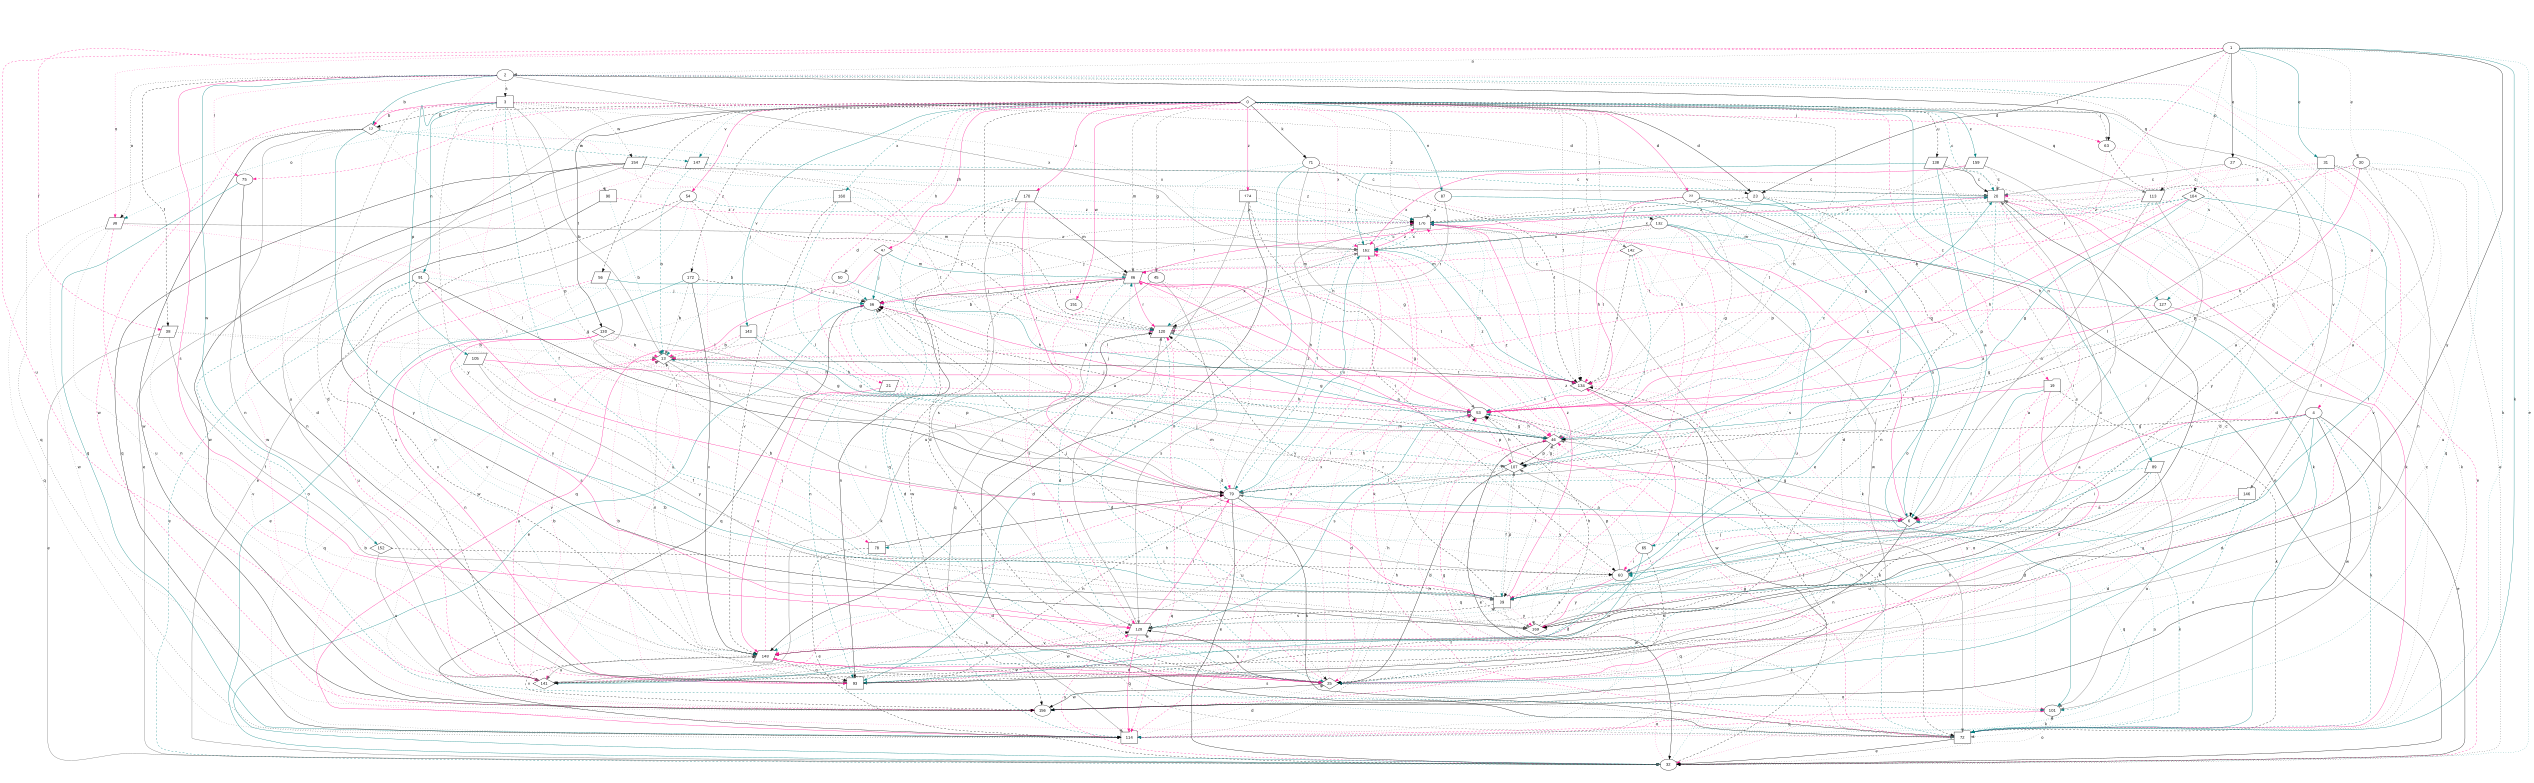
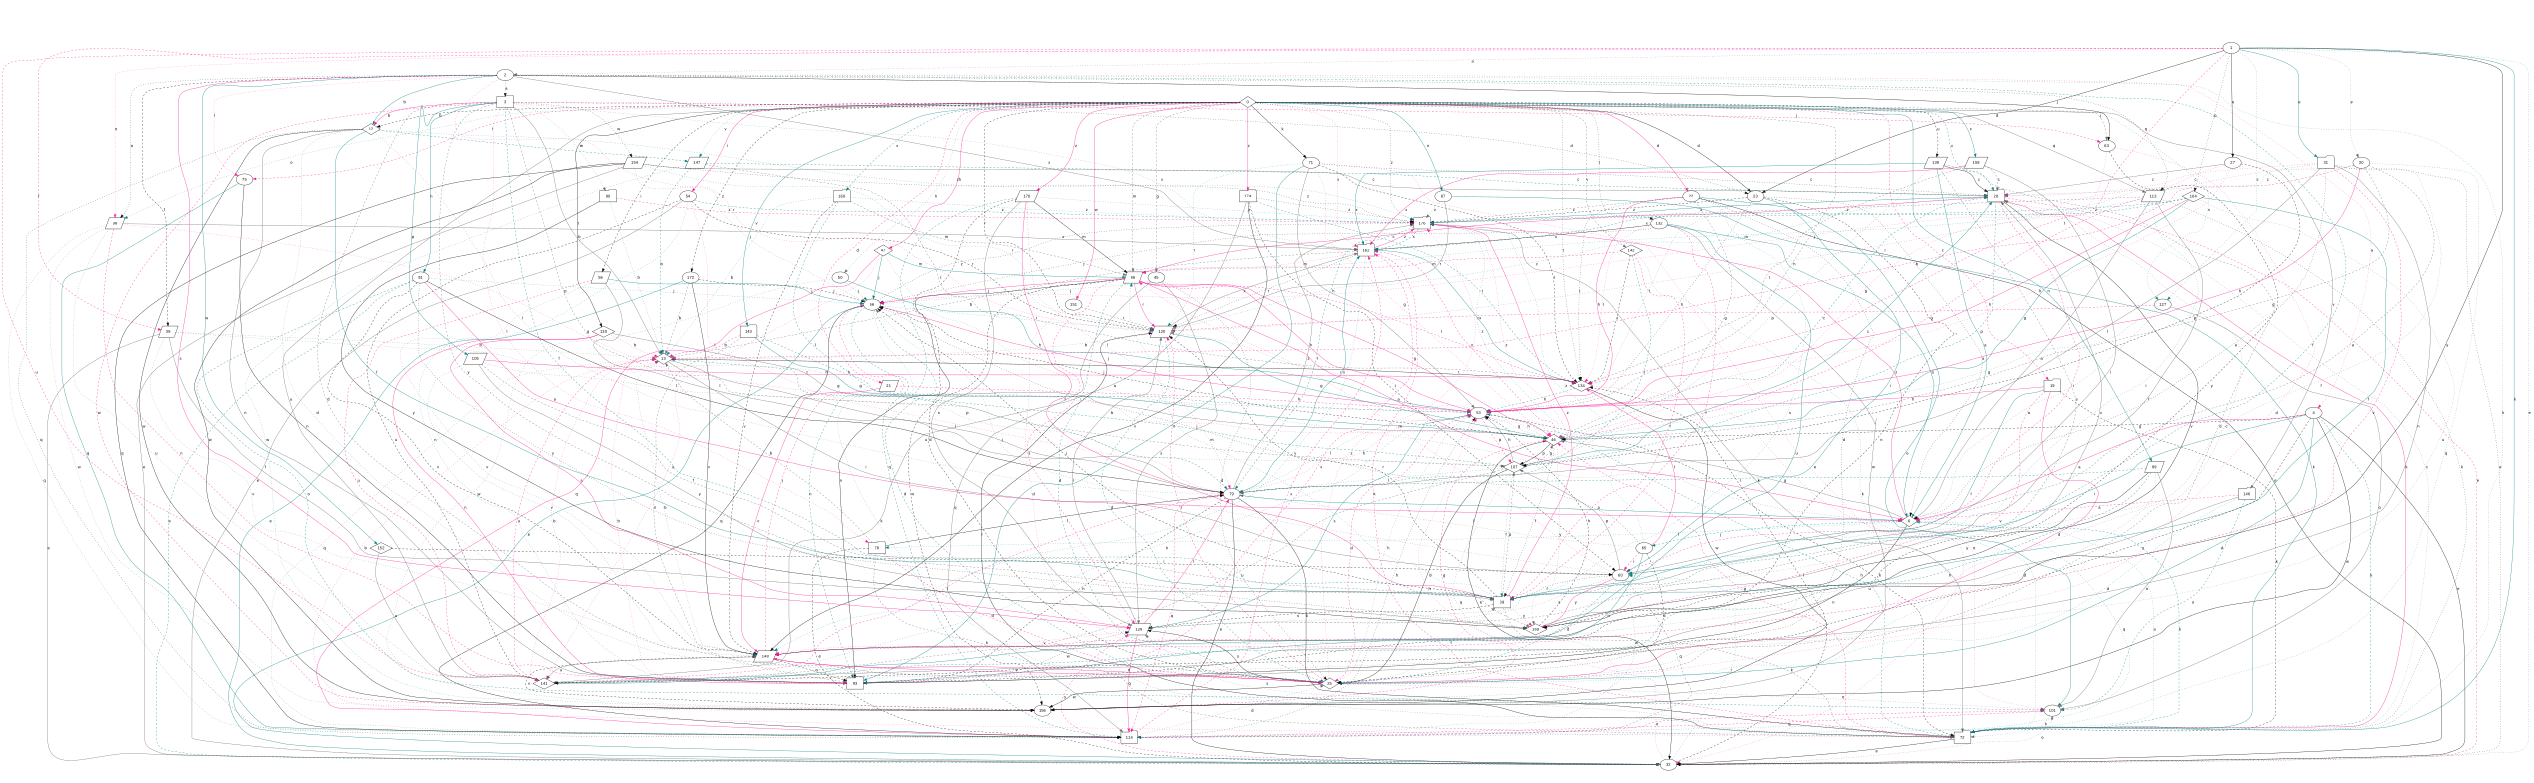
  strict digraph {
    fontname="Liberation Sans"
    node [fontname="Liberation Sans" shape=ellipse]
    edge [color=gray40 fontname="Liberation Sans" style=solid]
    0 [shape=diamond]
    12 [shape=diamond]
    19 [shape=folder]
    20 [shape=folder]
    21 [shape=parallelogram]
    22
    23
    45
    47 [shape=diamond]
    50
    53
    54
    56 [shape=parallelogram]
    63
    71
    75
    86 [shape=parallelogram]
    87
    89 [shape=parallelogram]
    98 [shape=parallelogram]
    113 [shape=parallelogram]
    120 [shape=parallelogram]
    127
    130 [shape=diamond]
    132
    134 [shape=diamond]
    138 [shape=parallelogram]
    141 [shape=diamond]
    142 [shape=diamond]
    143 [shape=folder]
    146 [shape=folder]
    147 [shape=parallelogram]
    151
    159 [shape=parallelogram]
    160 [shape=folder]
    162 [shape=folder]
    170 [shape=parallelogram]
    172
    174 [shape=folder]
    176 [shape=folder]
    39 [shape=folder]
    25 [shape=diamond]
    156
    93 [shape=folder]
    114 [shape=folder]
    79
    72 [shape=folder]
    148 [shape=parallelogram]
    32
    107 [shape=diamond]
    60
    128 [shape=parallelogram]
    46 [shape=diamond]
    101
    6 [shape=diamond]
    66
    169 [shape=diamond]
    13 [shape=diamond]
    1
    2
    27
    30
    31 [shape=folder]
    38 [shape=parallelogram]
    104 [shape=diamond]
    3 [shape=folder]
    4
    152 [shape=diamond]
    78 [shape=folder]
    90 [shape=folder]
    91
    105 [shape=parallelogram]
    154 [shape=parallelogram]
    65
    0 -> 12 [color=black label=b style=dashed]
    0 -> 19 [color=deeppink label=c style=dashed]
    0 -> 20 [color=teal label=c style=dashed]
    0 -> 21 [color=deeppink label=d style=dashed]
    0 -> 22 [color=deeppink label=d]
    0 -> 23 [color=black label=d]
    0 -> 45 [label=g style=dashed]
    0 -> 47 [color=deeppink label=h]
    0 -> 50 [label=h style=dotted]
    0 -> 53 [label=h style=dashed]
    0 -> 54 [color=deeppink label=i]
    0 -> 56 [color=black label=i style=dashed]
    0 -> 63 [label=j style=dashed]
    0 -> 71 [color=black label=k]
    0 -> 75 [color=deeppink label=l style=dashed]
    0 -> 86 [label=m style=dashed]
    0 -> 87 [color=teal label=n]
    0 -> 89 [color=teal label=n]
    0 -> 98 [color=teal label=o style=dotted]
    0 -> 113 [label=q]
    0 -> 120 [color=black label=r style=dashed]
    0 -> 127 [color=teal label=s style=dotted]
    0 -> 130 [color=black label=t]
    0 -> 132 [color=black label=t style=dotted]
    0 -> 134 [color=black label=t style=dotted]
    0 -> 138 [color=black label=u style=dashed]
    0 -> 141 [label=u]
    0 -> 142 [label=v style=dashed]
    0 -> 143 [color=teal label=v]
    0 -> 146 [label=v]
    0 -> 147 [color=teal label=v style=dotted]
    0 -> 151 [color=deeppink label=w]
    0 -> 159 [color=teal label=x]
    0 -> 160 [color=teal label=x style=dashed]
    0 -> 162 [color=deeppink label=x style=dotted]
    0 -> 170 [color=deeppink label=z]
    0 -> 172 [color=black label=z style=dashed]
    0 -> 174 [color=deeppink label=z]
    0 -> 176 [color=black label=z style=dotted]
    12 -> 147 [color=teal label=v style=dashed]
    12 -> 176 [color=teal label=z style=dotted]
    12 -> 39 [color=teal label=f]
    12 -> 25 [label=d style=dotted]
    12 -> 156 [color=black label=w]
    12 -> 93 [label=n]
    12 -> 114 [color=black label=q style=dotted]
    12 -> 79 [label=l style=dotted]
    19 -> 53 [color=deeppink label=h]
    19 -> 39 [color=teal label=f]
    19 -> 25 [color=deeppink label=d]
    19 -> 72 [color=black label=k style=dashed]
    19 -> 148 [color=deeppink label=v style=dashed]
    20 -> 176 [color=teal label=z]
    20 -> 72 [color=deeppink label=k]
    20 -> 148 [color=black label=v]
    20 -> 32 [color=deeppink label=e style=dashed]
    20 -> 107 [color=teal label=p style=dashed]
    20 -> 60 [color=deeppink label=i style=dashed]
    21 -> 53 [color=deeppink label=h style=dashed]
    21 -> 148 [color=deeppink label=v]
    22 -> 53 [color=deeppink label=h]
    22 -> 134 [color=black label=t style=dotted]
    22 -> 176 [label=z style=dashed]
    22 -> 25 [color=black label=d style=dotted]
    22 -> 32 [color=black label=e]
    22 -> 128 [color=teal label=s style=dotted]
    22 -> 46 [label=g style=dashed]
    22 -> 101 [color=teal label=o]
    23 -> 53 [color=black label=h style=dotted]
    23 -> 134 [label=t style=dotted]
    23 -> 176 [color=black label=z style=dashed]
    23 -> 93 [color=black label=n style=dashed]
    23 -> 60 [color=teal label=i]
    23 -> 6 [color=black label=a style=dotted]
    45 -> 25 [color=black label=d style=dotted]
    45 -> 114 [label=q]
    45 -> 128 [label=s]
    45 -> 66 [color=teal label=j style=dotted]
    47 -> 86 [color=teal label=m]
    47 -> 141 [color=deeppink label=u style=dotted]
    47 -> 114 [color=deeppink label=q]
    47 -> 6 [label=a style=dotted]
    47 -> 66 [color=teal label=j]
    50 -> 53 [color=teal label=h]
    50 -> 156 [label=w style=dotted]
    50 -> 66 [color=teal label=j style=dotted]
    53 -> 120 [label=r style=dotted]
    53 -> 25 [color=deeppink label=d style=dashed]
    53 -> 79 [color=teal label=l style=dotted]
    53 -> 72 [color=black label=k style=dashed]
    53 -> 107 [color=deeppink label=p style=dashed]
    53 -> 128 [color=teal label=s]
    53 -> 46 [label=g style=dotted]
    53 -> 66 [color=deeppink label=j]
    54 -> 120 [color=black label=r style=dashed]
    54 -> 141 [color=black label=u style=dashed]
    54 -> 176 [color=teal label=z style=dashed]
    54 -> 93 [color=teal label=n style=dotted]
    54 -> 79 [color=deeppink label=l style=dotted]
    54 -> 32 [label=e]
    56 -> 141 [color=deeppink label=u style=dashed]
    56 -> 79 [label=l]
    56 -> 148 [label=v style=dotted]
    56 -> 66 [color=teal label=j]
    63 -> 25 [color=deeppink label=d style=dotted]
    63 -> 46 [color=deeppink label=g style=dotted]
    63 -> 169 [color=black label=y style=dashed]
    71 -> 20 [color=black label=c style=dotted]
    71 -> 53 [label=h]
    71 -> 120 [color=teal label=r style=dotted]
    71 -> 134 [color=black label=t style=dashed]
    71 -> 93 [color=teal label=n]
    71 -> 32 [color=deeppink label=e style=dotted]
    71 -> 46 [color=deeppink label=g style=dotted]
    75 -> 93 [color=black label=n]
    75 -> 114 [color=teal label=q]
    86 -> 20 [color=deeppink label=c]
    86 -> 53 [color=deeppink label=h]
    86 -> 120 [color=deeppink label=r]
    86 -> 134 [color=deeppink label=t style=dashed]
    86 -> 25 [color=teal label=d style=dashed]
    86 -> 156 [color=black label=w style=dashed]
    86 -> 93 [color=black label=n]
    86 -> 128 [color=deeppink label=s style=dashed]
    86 -> 46 [color=deeppink label=g]
    86 -> 6 [color=deeppink label=a]
    86 -> 66 [color=deeppink label=j]
    87 -> 120 [label=r]
    87 -> 176 [label=z style=dotted]
    87 -> 72 [color=teal label=k]
    89 -> 141 [color=teal label=h style=dashed]
    89 -> 25 [label=d style=dotted]
    89 -> 79 [color=teal label=l style=dashed]
    89 -> 101 [label=o]
    89 -> 169 [color=black label=y]
    98 -> 141 [label=u style=dotted]
    98 -> 162 [label=x]
    98 -> 156 [label=w style=dotted]
    98 -> 93 [color=deeppink label=n style=dashed]
    98 -> 114 [label=q style=dotted]
    98 -> 46 [color=deeppink label=g style=dotted]
    113 -> 86 [color=teal label=m style=dotted]
    113 -> 176 [label=z style=dashed]
    113 -> 39 [label=f]
    113 -> 72 [color=black label=k style=dotted]
    113 -> 60 [color=teal label=i style=dotted]
    113 -> 46 [color=deeppink label=g style=dashed]
    113 -> 6 [label=a]
    120 -> 20 [color=teal label=c style=dotted]
    120 -> 162 [label=x]
    120 -> 25 [color=teal label=d style=dashed]
    120 -> 46 [color=teal label=g]
    120 -> 13 [label=b style=dotted]
    127 -> 120 [color=deeppink label=r style=dashed]
    127 -> 46 [color=teal label=g style=dotted]
    127 -> 101 [label=o]
    127 -> 6 [label=a style=dotted]
    130 -> 93 [color=deeppink label=n]
    130 -> 128 [color=deeppink label=s]
    130 -> 46 [label=g]
    130 -> 13 [color=deeppink label=b style=dotted]
    132 -> 134 [color=deeppink label=t style=dotted]
    132 -> 141 [color=teal label=u]
    132 -> 162 [color=black label=x]
    132 -> 39 [color=deeppink label=f style=dashed]
    132 -> 156 [label=w]
    132 -> 6 [color=teal label=a]
    132 -> 66 [color=black label=j style=dotted]
    134 -> 53 [color=teal label=h style=dashed]
    134 -> 162 [color=teal label=x]
    134 -> 156 [color=black label=w]
    134 -> 101 [color=deeppink label=o style=dotted]
    138 -> 20 [color=black label=c]
    138 -> 162 [color=teal label=x]
    138 -> 25 [label=d style=dashed]
    138 -> 107 [label=p style=dotted]
    138 -> 128 [label=s style=dashed]
    138 -> 6 [color=teal label=a]
    141 -> 53 [color=teal label=h style=dotted]
    141 -> 79 [color=deeppink label=l style=dashed]
    141 -> 13 [color=deeppink label=b style=dotted]
    142 -> 86 [color=deeppink label=m style=dashed]
    142 -> 134 [color=black label=t style=dashed]
    142 -> 39 [color=deeppink label=f style=dashed]
    142 -> 79 [color=teal label=l style=dashed]
    142 -> 72 [color=teal label=k style=dotted]
    143 -> 53 [color=teal label=h style=dashed]
    143 -> 93 [label=n style=dashed]
    143 -> 46 [color=teal label=g]
    143 -> 13 [color=deeppink label=b style=dashed]
    146 -> 141 [label=u]
    146 -> 25 [color=teal label=d style=dotted]
    146 -> 101 [color=teal label=o style=dashed]
    146 -> 6 [color=deeppink label=a style=dashed]
    147 -> 20 [color=teal label=c style=dashed]
    147 -> 134 [label=t style=dashed]
-   147 -> 156 [color=deeppink label=w style=dotted]
+   147 -> 156 [color=teal label=w style=dotted]
    147 -> 13 [color=teal label=b style=dashed]
    151 -> 120 [label=r style=dashed]
    151 -> 25 [color=deeppink label=d style=dotted]
    159 -> 20 [label=c style=dashed]
    159 -> 134 [label=t style=dashed]
    159 -> 162 [color=deeppink label=x]
    159 -> 60 [label=i]
    160 -> 86 [label=m style=dashed]
    160 -> 176 [color=teal label=z style=dotted]
    160 -> 79 [color=teal label=l style=dashed]
    160 -> 148 [color=black label=v style=dashed]
    160 -> 13 [color=teal label=b style=dotted]
    162 -> 86 [color=deeppink label=m style=dotted]
    162 -> 120 [color=black label=r style=dotted]
    162 -> 176 [color=deeppink label=z]
    162 -> 72 [color=deeppink label=k style=dashed]
    162 -> 148 [color=teal label=v style=dotted]
    162 -> 13 [label=b style=dashed]
    170 -> 86 [color=black label=m]
    170 -> 176 [color=teal label=z style=dotted]
    170 -> 39 [color=deeppink label=f]
    170 -> 25 [color=black label=d style=dashed]
    170 -> 114 [color=teal label=q style=dashed]
    170 -> 79 [color=deeppink label=l style=dotted]
    170 -> 128 [label=s]
    172 -> 148 [color=black label=v]
    172 -> 32 [color=teal label=e]
    172 -> 66 [color=black label=j style=dashed]
    172 -> 13 [label=b style=dashed]
    174 -> 134 [color=teal label=t style=dashed]
    174 -> 141 [label=u]
    174 -> 176 [color=black label=z style=dotted]
    174 -> 148 [color=black label=v]
    174 -> 60 [color=black label=i style=dashed]
    176 -> 162 [color=teal label=x style=dashed]
    176 -> 79 [color=teal label=l style=dashed]
    176 -> 72 [label=k]
    39 -> 86 [color=teal label=m style=dotted]
    39 -> 120 [color=black label=r style=dashed]
    39 -> 176 [color=deeppink label=z]
    39 -> 72 [label=k style=dashed]
    39 -> 107 [label=p style=dashed]
    39 -> 128 [color=black label=s style=dashed]
    39 -> 66 [color=black label=j style=dashed]
    39 -> 169 [color=deeppink label=y style=dotted]
    25 -> 53 [label=h style=dotted]
    25 -> 120 [color=deeppink label=r style=dashed]
    25 -> 176 [color=deeppink label=z style=dotted]
    25 -> 39 [label=f style=dotted]
    25 -> 156 [color=black label=w]
    25 -> 148 [color=deeppink label=v]
    25 -> 128 [color=black label=s]
    25 -> 101 [label=o style=dotted]
    156 -> 148 [color=black label=v style=dashed]
    156 -> 46 [color=deeppink label=g style=dashed]
    93 -> 162 [color=deeppink label=x style=dashed]
    93 -> 128 [color=black label=w style=dotted]
    93 -> 13 [color=deeppink label=b style=dotted]
    114 -> 53 [color=black label=h style=dotted]
    114 -> 162 [color=deeppink label=x style=dashed]
    114 -> 25 [label=d style=dotted]
    114 -> 101 [color=deeppink label=o style=dashed]
    79 -> 53 [color=deeppink label=h style=dotted]
    79 -> 162 [color=teal label=x]
    79 -> 176 [label=z]
    79 -> 93 [color=black label=n style=dashed]
    79 -> 114 [color=deeppink label=q style=dashed]
    79 -> 72 [color=black label=k]
    79 -> 32 [color=black label=e]
    79 -> 6 [color=teal label=a]
    72 -> 20 [label=c style=dotted]
    72 -> 53 [color=teal label=h style=dashed]
    72 -> 120 [color=black label=r]
    72 -> 32 [color=black label=e]
    72 -> 128 [label=s style=dotted]
    72 -> 46 [color=deeppink label=g style=dashed]
    72 -> 6 [color=teal label=a style=dotted]
    72 -> 13 [color=deeppink label=b style=dotted]
    148 -> 20 [label=c style=dotted]
    148 -> 141 [label=u]
    148 -> 25 [color=deeppink label=d]
    148 -> 93 [color=black label=n style=dashed]
    148 -> 66 [color=deeppink label=j style=dashed]
    148 -> 13 [label=b style=dotted]
    32 -> 53 [color=deeppink label=h style=dotted]
    32 -> 134 [color=black label=t style=dashed]
    32 -> 60 [color=teal label=i style=dotted]
    32 -> 128 [color=deeppink label=s style=dashed]
    32 -> 101 [label=o style=dotted]
    107 -> 20 [color=teal label=c]
    107 -> 53 [label=h]
    107 -> 141 [label=u style=dashed]
    107 -> 176 [color=deeppink label=z style=dotted]
    107 -> 39 [color=teal label=f style=dotted]
    107 -> 25 [color=black label=d]
    107 -> 114 [label=q style=dotted]
    107 -> 79 [color=teal label=l style=dotted]
    107 -> 46 [label=g style=dashed]
    107 -> 13 [color=teal label=b style=dashed]
    60 -> 86 [color=deeppink label=m style=dotted]
    60 -> 39 [color=black label=f style=dotted]
    60 -> 25 [color=teal label=d style=dashed]
    60 -> 156 [color=teal label=w style=dotted]
    60 -> 114 [label=q style=dashed]
    60 -> 107 [label=p]
    60 -> 128 [label=s style=dotted]
    60 -> 66 [label=j style=dotted]
    60 -> 169 [color=deeppink label=y]
    128 -> 120 [label=r]
    128 -> 114 [color=deeppink label=q]
    128 -> 79 [color=deeppink label=l]
    128 -> 148 [color=deeppink label=v style=dotted]
    46 -> 20 [color=teal label=c style=dashed]
    46 -> 53 [label=h style=dotted]
    46 -> 162 [color=deeppink label=x style=dashed]
    46 -> 176 [color=teal label=z style=dotted]
    46 -> 39 [color=black label=f style=dotted]
    46 -> 32 [color=black label=e]
    46 -> 107 [color=black label=p]
    46 -> 66 [color=black label=j style=dashed]
    46 -> 169 [label=y style=dotted]
    101 -> 114 [color=deeppink label=q style=dashed]
    101 -> 72 [label=k style=dotted]
    6 -> 176 [color=deeppink label=z]
    6 -> 93 [color=black label=n]
    6 -> 114 [color=teal label=q style=dotted]
    6 -> 72 [color=teal label=k style=dashed]
    6 -> 46 [label=g]
    6 -> 78 [color=teal label=l style=dotted]
    6 -> 65 [color=teal label=j style=dashed]
    66 -> 120 [color=teal label=r style=dotted]
    66 -> 176 [color=black label=z style=dotted]
    66 -> 25 [color=teal label=d style=dashed]
    66 -> 93 [color=teal label=n style=dashed]
    66 -> 114 [color=black label=q]
    66 -> 72 [color=teal label=k style=dotted]
    66 -> 32 [color=teal label=e]
    169 -> 20 [label=c]
    169 -> 53 [color=black label=h style=dashed]
    13 -> 134 [color=black label=t]
    13 -> 141 [color=deeppink label=u style=dashed]
    13 -> 114 [label=q style=dotted]
    13 -> 79 [label=l]
    13 -> 60 [label=i]
    1 -> 23 [color=black label=d]
    1 -> 98 [color=deeppink label=o style=dotted]
    1 -> 127 [color=teal label=s style=dotted]
    1 -> 134 [color=deeppink label=t style=dashed]
    1 -> 141 [color=deeppink label=u style=dashed]
    1 -> 72 [color=teal label=k]
    1 -> 32 [color=teal label=e style=dotted]
    1 -> 169 [color=black label=y]
    1 -> 2 [label=a style=dotted]
    1 -> 27 [color=black label=e]
    1 -> 30 [label=e style=dotted]
    1 -> 31 [color=teal label=e]
    1 -> 38 [color=deeppink label=f style=dashed]
    1 -> 104 [color=black label=p style=dotted]
    2 -> 12 [color=teal label=b]
    2 -> 63 [color=black label=j]
    2 -> 75 [color=deeppink label=l style=dotted]
    2 -> 98 [color=black label=o style=dotted]
    2 -> 113 [color=black label=q style=dotted]
    2 -> 120 [color=deeppink label=r style=dotted]
    2 -> 162 [label=x]
    2 -> 39 [color=teal label=f style=dashed]
    2 -> 72 [color=teal label=k style=dotted]
    2 -> 128 [color=deeppink label=s]
    2 -> 38 [color=black label=f style=dashed]
    2 -> 3 [color=black label=a style=dotted]
    2 -> 4 [color=deeppink label=a style=dotted]
    2 -> 152 [color=teal label=w]
    27 -> 20 [label=c]
    27 -> 53 [color=deeppink label=h style=dotted]
    27 -> 107 [color=black label=p style=dashed]
    27 -> 66 [color=deeppink label=j style=dotted]
    30 -> 20 [color=teal label=c style=dotted]
    30 -> 53 [color=deeppink label=h]
    30 -> 114 [color=teal label=q style=dotted]
    30 -> 46 [label=g style=dashed]
    30 -> 6 [label=a style=dashed]
    30 -> 13 [color=deeppink label=b style=dashed]
    31 -> 20 [color=deeppink label=c style=dotted]
    31 -> 120 [label=r style=dotted]
    31 -> 39 [label=f style=dotted]
    31 -> 93 [label=n]
    31 -> 79 [label=l]
    31 -> 148 [color=deeppink label=v style=dashed]
    31 -> 32 [color=black label=e style=dotted]
    31 -> 6 [color=black label=a style=dotted]
    38 -> 53 [label=h style=dotted]
    38 -> 39 [label=f]
    38 -> 148 [label=v style=dotted]
    38 -> 32 [label=e]
    38 -> 13 [label=b style=dotted]
    104 -> 53 [color=deeppink label=h]
    104 -> 141 [label=u style=dotted]
    104 -> 162 [color=teal label=x style=dashed]
    104 -> 176 [color=teal label=z style=dashed]
    104 -> 39 [color=teal label=f]
    104 -> 46 [color=teal label=g]
    3 -> 12 [color=deeppink label=b]
    3 -> 23 [color=black label=d style=dotted]
    3 -> 63 [color=deeppink label=j style=dashed]
    3 -> 162 [label=x style=dotted]
    3 -> 39 [color=teal label=f style=dashed]
    3 -> 25 [label=d style=dashed]
    3 -> 156 [color=deeppink label=w style=dashed]
    3 -> 107 [label=p style=dashed]
    3 -> 169 [label=y style=dashed]
    3 -> 13 [label=b]
    3 -> 78 [color=deeppink label=l style=dotted]
    3 -> 90 [label=n style=dotted]
    3 -> 91 [color=teal label=n]
    3 -> 105 [color=teal label=p]
    3 -> 154 [color=black label=w style=dotted]
    4 -> 141 [color=black label=u style=dashed]
    4 -> 25 [color=teal label=d]
    4 -> 156 [color=black label=w]
    4 -> 72 [color=teal label=k style=dashed]
    4 -> 32 [color=black label=e]
    4 -> 60 [color=teal label=i]
    4 -> 46 [color=black label=g style=dashed]
    4 -> 6 [color=deeppink label=a]
    152 -> 141 [label=u]
    152 -> 60 [color=black label=i style=dashed]
    78 -> 25 [color=deeppink label=d style=dashed]
    78 -> 79 [color=black label=l]
    78 -> 72 [label=k style=dashed]
    78 -> 32 [color=black label=e style=dashed]
    78 -> 13 [label=b style=dashed]
    90 -> 176 [color=deeppink label=z style=dashed]
    90 -> 169 [color=black label=y]
    90 -> 13 [color=teal label=b style=dotted]
    91 -> 79 [color=black label=l]
    91 -> 148 [color=black label=v style=dashed]
    91 -> 32 [color=teal label=e style=dashed]
    91 -> 101 [color=teal label=o style=dashed]
    91 -> 6 [color=deeppink label=a]
    91 -> 66 [color=teal label=j style=dotted]
    91 -> 169 [color=black label=y style=dotted]
    105 -> 134 [color=deeppink label=t]
    105 -> 39 [label=f style=dashed]
    105 -> 148 [color=teal label=v style=dotted]
    105 -> 107 [label=p style=dotted]
    105 -> 169 [label=y]
    154 -> 20 [label=c]
    154 -> 120 [color=teal label=r style=dotted]
    154 -> 176 [color=black label=z style=dotted]
    154 -> 156 [color=black label=w]
    154 -> 114 [color=black label=q]
    154 -> 32 [label=e]
    154 -> 66 [label=j style=dotted]
    65 -> 134 [color=deeppink label=t]
    65 -> 176 [color=teal label=z style=dotted]
    65 -> 25 [color=black label=d style=dashed]
    65 -> 93 [color=teal label=n]
    65 -> 79 [label=l style=dotted]
    65 -> 60 [color=deeppink label=i style=dashed]
    65 -> 66 [color=black label=j style=dotted]
  }
